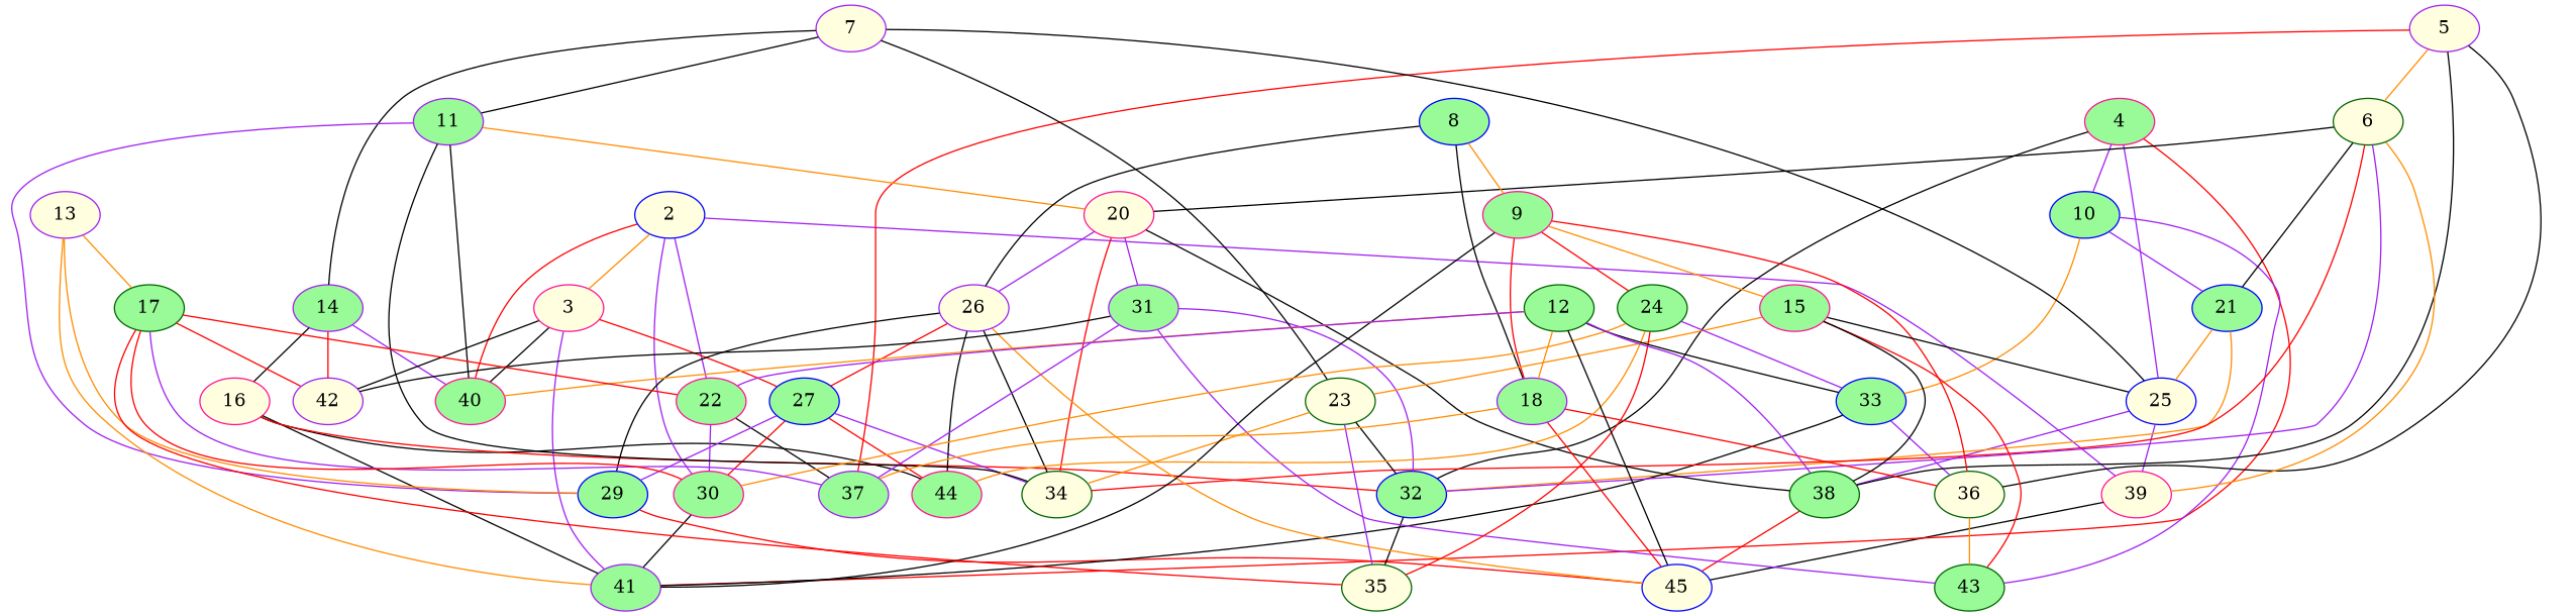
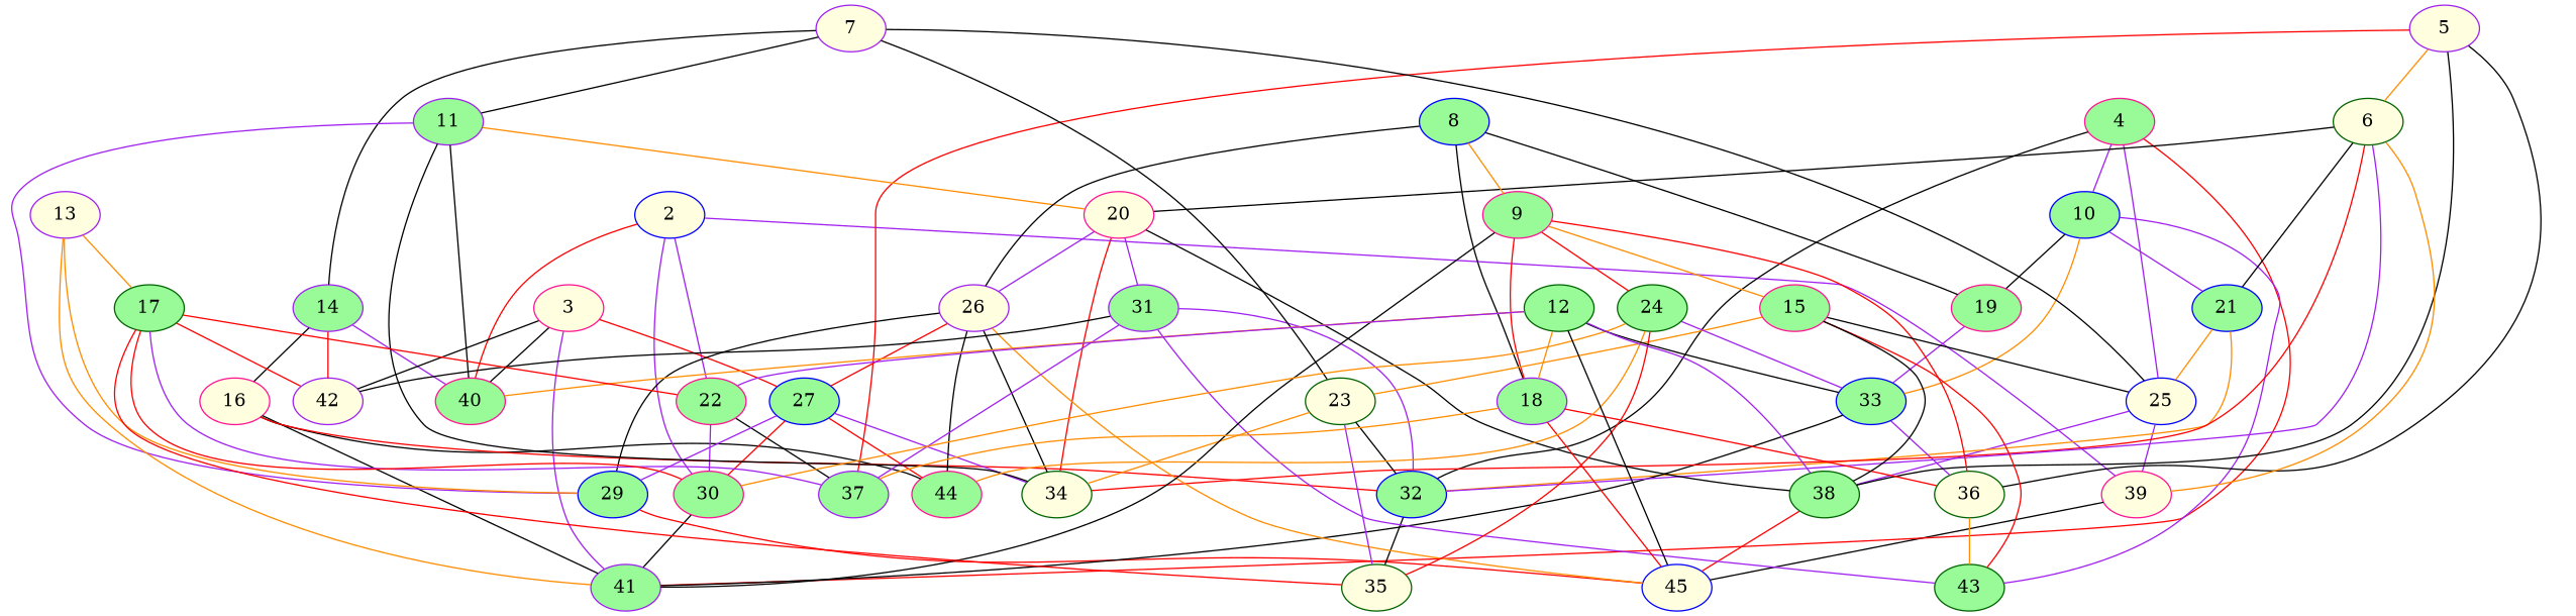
  graph {
    node [color=deeppink fillcolor=palegreen style=filled]
    edge [color=black weight=1.0]
    14 [color=purple]
    40
    42 [color=purple fillcolor=lightyellow]
    16 [fillcolor=lightyellow]
    37 [color=purple]
    43 [color=darkgreen]
    2 [color=blue fillcolor=lightyellow]
    3 [fillcolor=lightyellow]
    22
    30
    39 [fillcolor=lightyellow]
    27 [color=blue]
    41 [color=purple]
    45 [color=blue fillcolor=lightyellow]
    34 [color=darkgreen fillcolor=lightyellow]
    29 [color=blue]
    44
    4
    10 [color=blue]
    25 [color=blue fillcolor=lightyellow]
    32 [color=blue]
    21 [color=blue]
+   19
    33 [color=blue]
    38 [color=darkgreen]
    35 [color=darkgreen fillcolor=lightyellow]
    5 [color=purple fillcolor=lightyellow]
    6 [color=darkgreen fillcolor=lightyellow]
    36 [color=darkgreen fillcolor=lightyellow]
    20 [fillcolor=lightyellow]
    26 [color=purple fillcolor=lightyellow]
    31 [color=purple]
    7 [color=purple fillcolor=lightyellow]
    11 [color=purple]
    23 [color=darkgreen fillcolor=lightyellow]
    8 [color=blue]
    9
    18 [color=purple]
    15
    24 [color=darkgreen]
    12 [color=darkgreen]
    13 [color=purple fillcolor=lightyellow]
    17 [color=darkgreen]
    14 -- 40 [color=purple]
    14 -- 42 [color=red]
    14 -- 16
    16 -- 41 [weight=2.0]
    16 -- 44
    16 -- 32 [color=red weight=2.0]
    2 -- 40 [color=red]
-   2 -- 3 [color=darkorange]
    2 -- 22 [color=purple weight=2.0]
    2 -- 30 [color=purple]
    2 -- 39 [color=purple]
    3 -- 40
    3 -- 42 [weight=2.0]
    3 -- 27 [color=red]
    3 -- 41 [color=purple]
    22 -- 37
    22 -- 30 [color=purple]
    30 -- 41
    39 -- 45
    27 -- 30 [color=red]
    27 -- 34 [color=purple]
    27 -- 29 [color=purple]
    27 -- 44 [color=red]
    29 -- 45 [color=red]
    4 -- 41 [color=red]
    4 -- 10 [color=purple]
    4 -- 25 [color=purple]
    4 -- 32
    10 -- 43 [color=purple]
    10 -- 21 [color=purple]
+   10 -- 19 [weight=2.0]
    10 -- 33 [color=darkorange]
    25 -- 39 [color=purple]
    25 -- 38 [color=purple]
    32 -- 35
    21 -- 25 [color=darkorange]
    21 -- 32 [color=darkorange]
+   19 -- 33 [color=purple]
    33 -- 41
    33 -- 36 [color=purple]
    38 -- 45 [color=red]
    5 -- 37 [color=red]
    5 -- 38
    5 -- 6 [color=darkorange]
    5 -- 36
    6 -- 39 [color=darkorange]
    6 -- 34 [color=red]
    6 -- 32 [color=purple]
    6 -- 21
    6 -- 20
    36 -- 43 [color=darkorange weight=2.0]
    20 -- 34 [color=red]
    20 -- 38
    20 -- 26 [color=purple]
    20 -- 31 [color=purple]
    26 -- 27 [color=red]
    26 -- 45 [color=darkorange]
    26 -- 34
    26 -- 29
    26 -- 44
    31 -- 42 [weight=2.0]
    31 -- 37 [color=purple]
    31 -- 43 [color=purple]
    31 -- 32 [color=purple]
    7 -- 14
    7 -- 25
    7 -- 11
    7 -- 23
    11 -- 40 [weight=2.0]
    11 -- 34
    11 -- 29 [color=purple]
    11 -- 20 [color=darkorange]
    23 -- 34 [color=darkorange]
    23 -- 32
    23 -- 35 [color=purple]
+   8 -- 19
    8 -- 26
    8 -- 9 [color=darkorange]
    8 -- 18
    9 -- 41
    9 -- 36 [color=red]
    9 -- 18 [color=red]
    9 -- 15 [color=darkorange]
    9 -- 24 [color=red]
    18 -- 37 [color=darkorange]
    18 -- 45 [color=red]
    18 -- 36 [color=red]
    15 -- 43 [color=red]
    15 -- 25
    15 -- 38
    15 -- 23 [color=darkorange weight=2.0]
    24 -- 30 [color=darkorange]
    24 -- 44 [color=darkorange weight=2.0]
    24 -- 33 [color=purple]
    24 -- 35 [color=red]
    12 -- 40 [color=darkorange]
    12 -- 22 [color=purple]
    12 -- 45
    12 -- 33
    12 -- 38 [color=purple]
    12 -- 18 [color=darkorange]
    13 -- 41 [color=darkorange]
    13 -- 29 [color=darkorange weight=2.0]
    13 -- 17 [color=darkorange]
    17 -- 42 [color=red]
    17 -- 37 [color=purple]
    17 -- 22 [color=red]
    17 -- 30 [color=red]
    17 -- 35 [color=red]
  }
